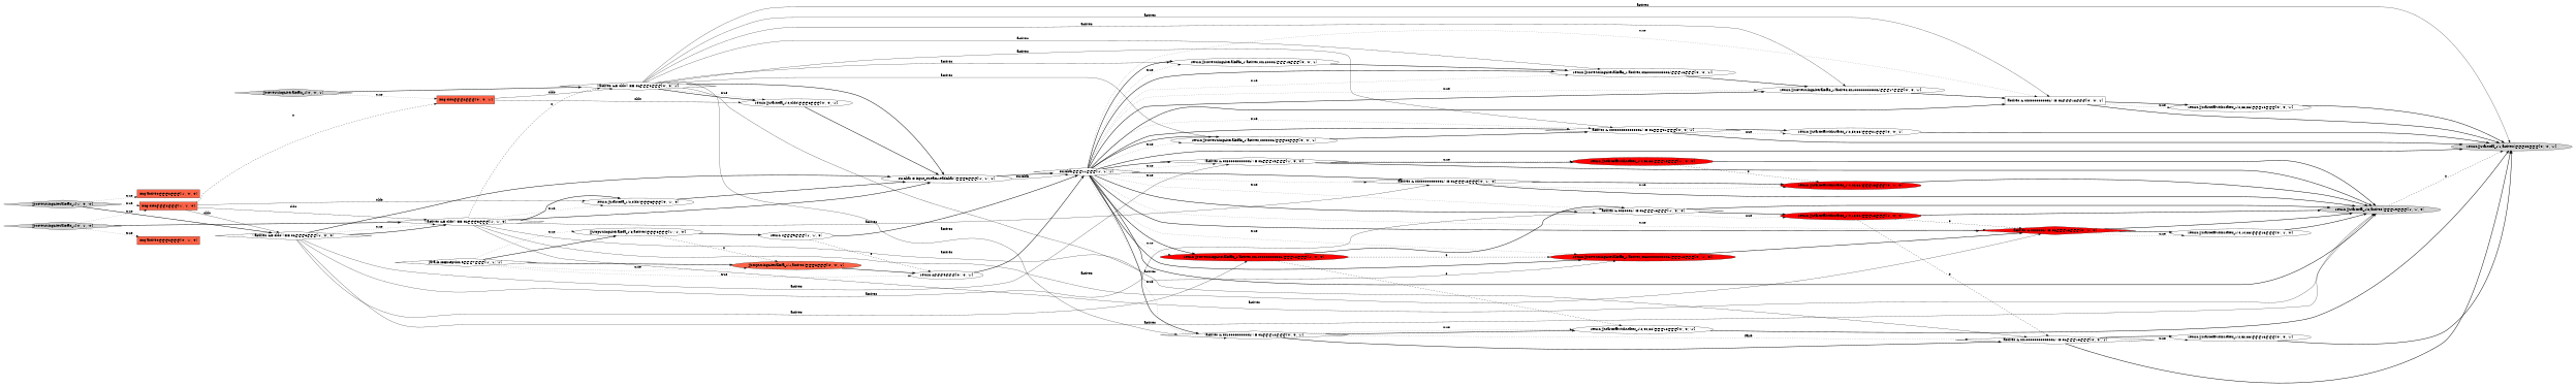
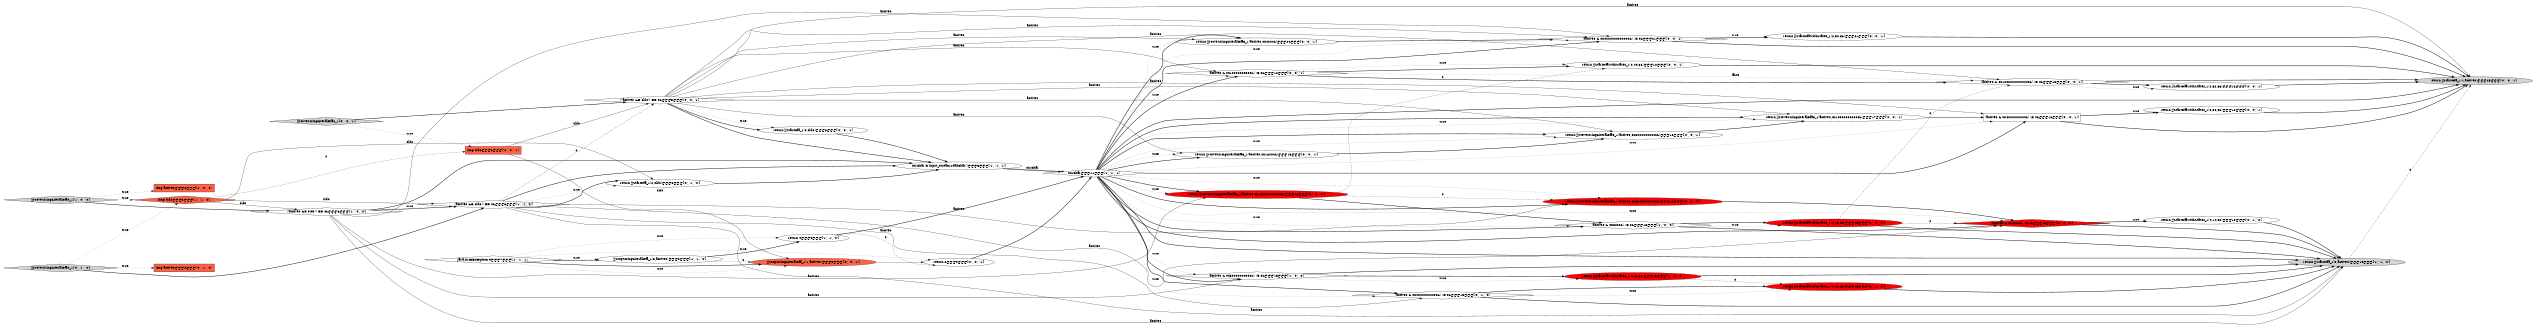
  digraph {
    rankdir=LR
    node [fillcolor=white shape=ellipse style=filled]
    edge [style=bold]
    n1 [fillcolor=tomato label="jjStopStringLiteralDfa_1(1,active0)@@@8@@@['0', '0', '1']"]
    n2 [label="return 2@@@9@@@['0', '0', '1']"]
    n3 [label="curChar@@@11@@@['1', '1', '1']" shape=diamond]
    n4 [fillcolor=red label="return jjStartNfaWithStates_1(4,43,36)@@@15@@@['1', '0', '0']"]
    n5 [fillcolor=lightgray label="return jjStartNfa_1(3,active0)@@@19@@@['1', '1', '0']"]
    n6 [fillcolor=red label="return jjStartNfaWithStates_1(4,42,36)@@@15@@@['0', '1', '0']"]
    n7 [fillcolor=lightgray label="return jjStartNfa_1(1,active0)@@@25@@@['0', '0', '1']"]
    n8 [label="(active0 & 0x8000L) != 0L@@@13@@@['1', '0', '0']" shape=diamond]
    n9 [fillcolor=red label="return jjStartNfaWithStates_1(4,15,36)@@@13@@@['1', '0', '0']"]
    n10 [fillcolor=red label="(active0 & 0x4000L) != 0L@@@13@@@['0', '1', '0']" shape=diamond]
    n11 [label="(active0 & 0x10000000000000L) != 0L@@@13@@@['0', '0', '1']" shape=diamond]
    n12 [fillcolor=tomato label="long active0@@@2@@@['0', '1', '0']" shape=box]
    n13 [fillcolor=tomato label="long old0@@@2@@@['0', '0', '1']" shape=box]
    n14 [label="((active0 &= old0)) == 0L@@@3@@@['0', '0', '1']" shape=diamond]
    n15 [label="return jjStartNfa_1(0,old0)@@@3@@@['0', '0', '1']"]
    n16 [label="return jjMoveStringLiteralDfa3_1(active0,0x18000L)@@@15@@@['0', '0', '1']"]
    n17 [label="return jjMoveStringLiteralDfa3_1(active0,0x80000000000L)@@@16@@@['0', '0', '1']"]
    n18 [label="curChar = input_stream.readChar()@@@5@@@['1', '1', '1']"]
    n19 [label="(active0 & 0x4000000000L) != 0L@@@18@@@['0', '0', '1']" shape=box]
    n20 [label="return jjMoveStringLiteralDfa3_1(active0,0x4000L)@@@20@@@['0', '0', '1']"]
    n21 [label="(active0 & 0x10000000000L) != 0L@@@12@@@['0', '0', '1']" shape=diamond]
    n22 [label="(active0 & 0x4000000000000L) != 0L@@@21@@@['0', '0', '1']" shape=diamond]
    n23 [label="return jjMoveStringLiteralDfa3_1(active0,0x100000000000L)@@@17@@@['0', '0', '1']"]
    n24 [label="return jjStartNfaWithStates_1(4,14,36)@@@13@@@['0', '1', '0']"]
    n25 [label="(active0 & 0x80000000000L) != 0L@@@15@@@['1', '0', '0']" shape=diamond]
    n26 [fillcolor=red label="return jjMoveStringLiteralDfa5_1(active0,0x100000000000L)@@@12@@@['1', '0', '0']"]
    n27 [fillcolor=red label="return jjMoveStringLiteralDfa5_1(active0,0x80000000000L)@@@12@@@['0', '1', '0']"]
    n28 [label="(active0 & 0x40000000000L) != 0L@@@15@@@['0', '1', '0']" shape=diamond]
    n29 [fillcolor=lightgray label="jjMoveStringLiteralDfa4_1['1', '0', '0']" shape=diamond]
-   n30 [fillcolor=tomato label="long old0@@@2@@@['1', '1', '0']" shape=box]
+   n30 [fillcolor=tomato label="long old0@@@2@@@['1', '1', '0']" shape=diamond]
    n31 [label="((active0 &= old0)) == 0L@@@3@@@['1', '0', '0']" shape=diamond]
    n32 [fillcolor=tomato label="long active0@@@2@@@['1', '0', '0']" shape=box]
    n33 [label="return jjStartNfa_1(2,old0)@@@3@@@['0', '1', '0']"]
    n34 [label="((active0 &= old0)) == 0L@@@3@@@['1', '1', '0']" shape=diamond]
    n35 [label="return jjStartNfaWithStates_1(2,40,36)@@@12@@@['0', '0', '1']"]
    n36 [label="java.io.IOException e@@@7@@@['1', '1', '1']" shape=diamond]
    n37 [label="jjStopStringLiteralDfa_1(3,active0)@@@8@@@['1', '1', '0']"]
    n38 [label="return 4@@@9@@@['1', '1', '0']"]
    n39 [label="return jjStartNfaWithStates_1(2,38,36)@@@18@@@['0', '0', '1']"]
    n40 [label="return jjStartNfaWithStates_1(2,50,36)@@@21@@@['0', '0', '1']"]
    n41 [label="return jjStartNfaWithStates_1(2,52,36)@@@13@@@['0', '0', '1']"]
    n42 [fillcolor=lightgray label="jjMoveStringLiteralDfa4_1['0', '1', '0']" shape=diamond]
    n43 [fillcolor=lightgray label="jjMoveStringLiteralDfa2_1['0', '0', '1']" shape=diamond]
-   n1 -> n2
+   n1 -> n2 [style=solid]
    n2 -> n3
    n3 -> n5
    n3 -> n7
    n3 -> n8 [label=true style=dotted]
    n3 -> n8
    n3 -> n10 [label=true style=dotted]
    n3 -> n10
    n3 -> n16 [label=true style=dotted]
    n3 -> n16
    n3 -> n17
    n3 -> n17 [label=true style=dotted]
    n3 -> n19
    n3 -> n19 [label=true style=dotted]
    n3 -> n20 [label=true style=dotted]
    n3 -> n20
    n3 -> n21
    n3 -> n21 [label=true style=dotted]
    n3 -> n22 [label=true style=dotted]
    n3 -> n22
    n3 -> n23 [label=true style=dotted]
    n3 -> n23
    n3 -> n25 [label=true style=dotted]
    n3 -> n25
    n3 -> n26
    n3 -> n26 [label=true style=dotted]
    n3 -> n27 [label=true style=dotted]
    n3 -> n27
    n3 -> n28
    n3 -> n28 [label=true style=dotted]
    n4 -> n5
    n4 -> n6 [label=0 style=dashed]
    n5 -> n7 [label=0 style=dashed]
    n6 -> n5
    n8 -> n5
    n8 -> n9
    n8 -> n9 [label=true style=dotted]
    n9 -> n5
    n9 -> n10 [label=0 style=dashed]
    n9 -> n11 [label=0 style=dashed]
    n10 -> n5
    n10 -> n24 [label=true style=dotted]
    n10 -> n24
    n11 -> n7
    n11 -> n41
    n11 -> n41 [label=true style=dotted]
    n13 -> n14 [label=old0 style=solid]
-   n13 -> n15 [label=old0 style=solid]
+   n13 -> n1 [label=old0 style=solid]
    n14 -> n7 [label=active0 style=solid]
    n14 -> n11 [label=active3 style=solid]
    n14 -> n15
    n14 -> n15 [label=true style=dotted]
    n14 -> n16 [label=active0 style=solid]
    n14 -> n17 [label=active0 style=solid]
    n14 -> n18
    n14 -> n19 [label=active0 style=solid]
    n14 -> n20 [label=active0 style=solid]
    n14 -> n21 [label=active0 style=solid]
    n14 -> n22 [label=active0 style=solid]
    n14 -> n23 [label=active0 style=solid]
    n15 -> n18
    n16 -> n17
    n17 -> n23
    n18 -> n3 [label=curChar style=solid]
    n18 -> n3
    n19 -> n7
    n19 -> n39 [label=true style=dotted]
    n19 -> n39
    n20 -> n22
    n21 -> n11
    n21 -> n11 [label=false style=dotted]
    n21 -> n35
    n21 -> n35 [label=true style=dotted]
    n22 -> n7
    n22 -> n40
    n22 -> n40 [label=true style=dotted]
    n23 -> n19
    n24 -> n5
    n25 -> n4 [label=true style=dotted]
    n25 -> n4
    n25 -> n5
    n26 -> n8
    n26 -> n27 [label=0 style=dashed]
    n26 -> n35 [label=0 style=dashed]
    n27 -> n10
    n28 -> n5
    n28 -> n6 [label=true style=dotted]
    n28 -> n6
    n29 -> n30 [label=true style=dotted]
    n29 -> n31
    n29 -> n32 [label=true style=dotted]
    n30 -> n13 [label=0 style=dashed]
    n30 -> n31 [label=old0 style=solid]
    n30 -> n33 [label=old0 style=solid]
    n30 -> n34 [label=old0 style=solid]
    n31 -> n5 [label=active0 style=solid]
-   n31 -> n8 [label=active0 style=solid]
+   n31 -> n22 [label=active0 style=solid]
    n31 -> n18
    n31 -> n25 [label=active0 style=solid]
    n31 -> n26 [label=active0 style=solid]
    n31 -> n34
    n31 -> n34 [label=true style=dotted]
    n33 -> n18
    n34 -> n5 [label=active0 style=solid]
    n34 -> n10 [label=active0 style=solid]
    n34 -> n14 [label=0 style=dashed]
    n34 -> n18
    n34 -> n27 [label=active0 style=solid]
    n34 -> n28 [label=active0 style=solid]
    n34 -> n33
    n34 -> n33 [label=true style=dotted]
    n35 -> n7
    n36 -> n1
    n36 -> n1 [label=true style=dotted]
    n36 -> n2 [label=true style=dotted]
    n36 -> n37 [label=true style=dotted]
    n36 -> n37
+   n36 -> n38 [label=true style=dotted]
    n37 -> n1 [label=0 style=dashed]
    n37 -> n38
    n38 -> n2 [label=0 style=dashed]
    n38 -> n3
    n39 -> n7
    n40 -> n7
    n41 -> n7
    n42 -> n12 [label=true style=dotted]
    n42 -> n30 [label=true style=dotted]
    n42 -> n34
    n43 -> n13 [label=true style=dotted]
    n43 -> n14
  }
